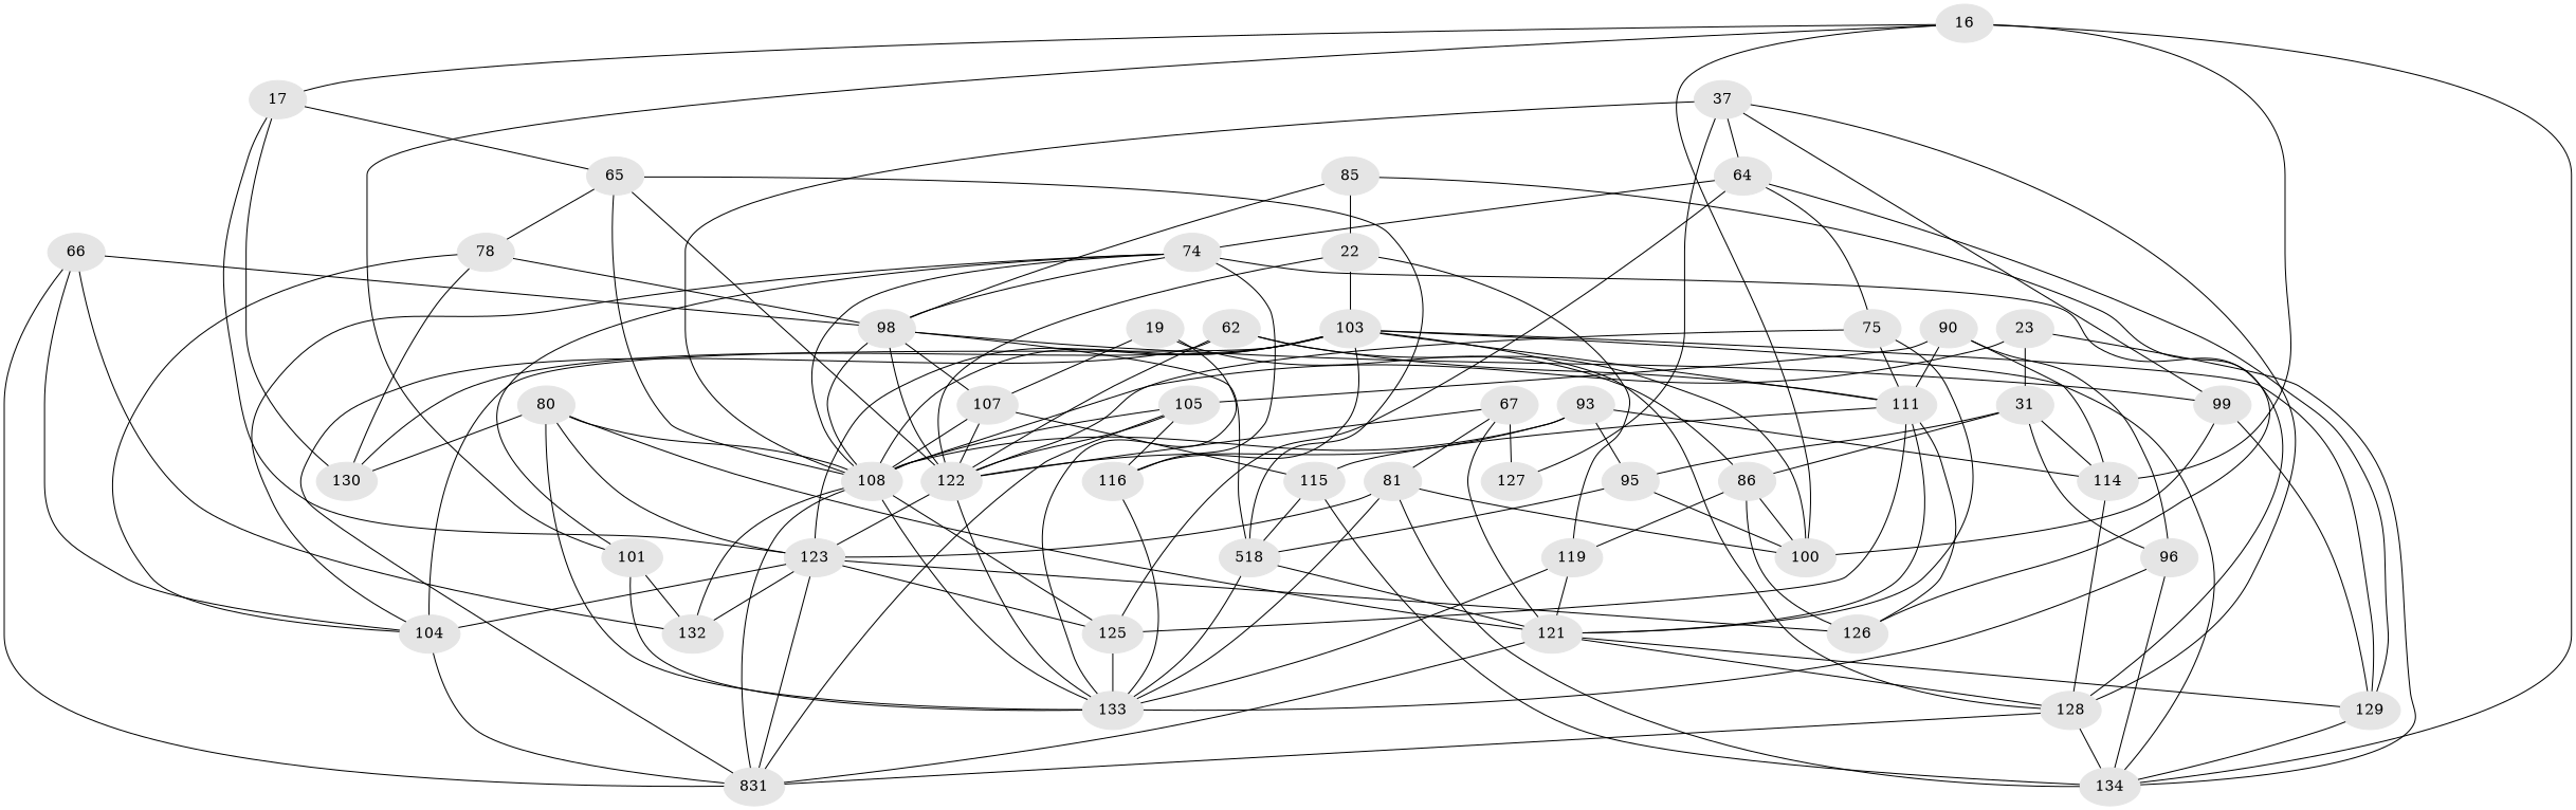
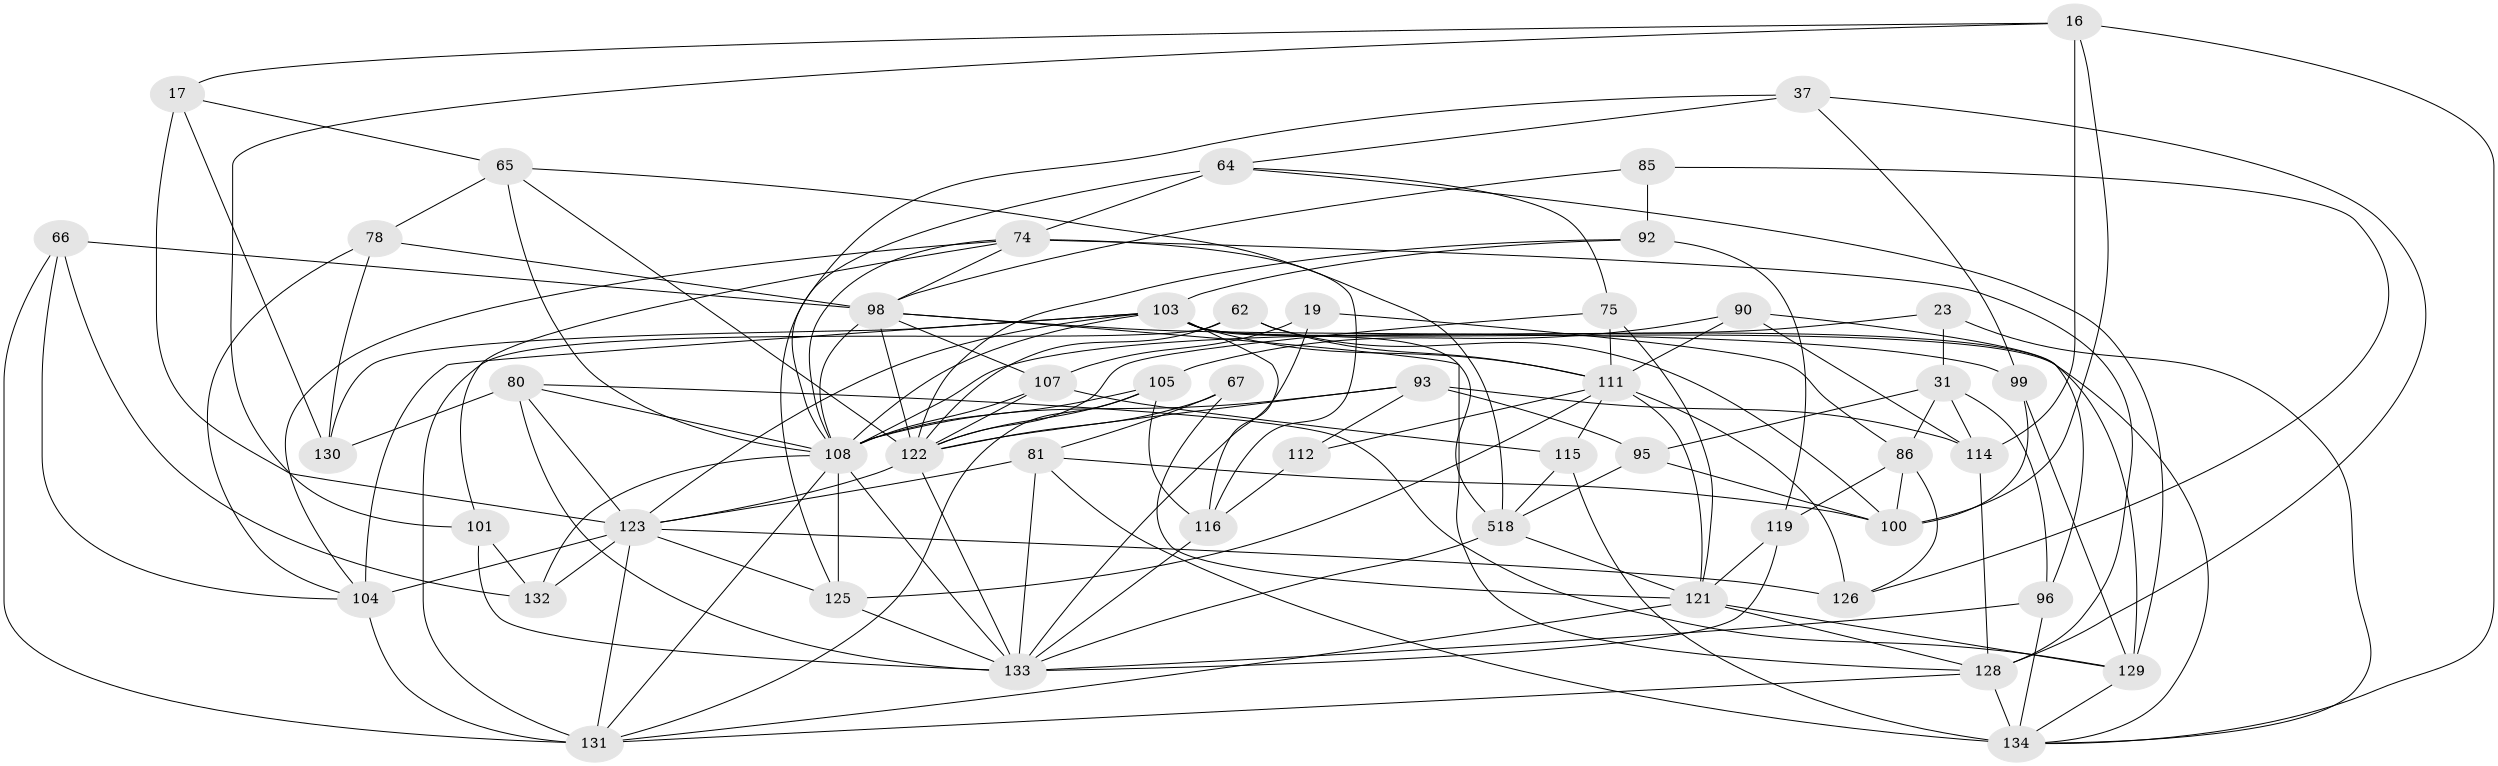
  graph {
    node [color=gray90 style=filled]
    16 [super="+8"]
    17
    100 [super="+18+61+22"]
    101
    114 [super="+83"]
    134 [super="+110+124"]
    65 [super="+14"]
    123 [super="+56+59+54"]
    130 [super="+58"]
    132
    133 [super="+76+109"]
    128 [super="+53+120"]
    108 [super="+11+19+46+102+73+47"]
    122 [super="+97+69"]
    78
    n16 [label=518 super="+113"]
-   131 [super="+26+45+49" label=831]
+   131 [super="+26+45+49"]
    125 [super="+82"]
    104 [super="+94+77"]
    126
    31 [super="+5"]
    86 [super="+27"]
    95
    96
    23
    119
    n27 [label=37 super="+33"]
    64 [super="+1+35"]
    99 [super="+63"]
-   127
    74 [super="+3+43"]
    75 [super="+57"]
    129 [super="+15+117"]
    62
    111 [super="+72"]
    121 [super="+12+106+24+41"]
+   112
    115
    98 [super="+50+88"]
    116 [super="+39"]
    66 [super="+30"]
    81 [super="+40"]
    67
    107 [super="+70"]
    n45 [label=19]
    80 [super="+71"]
    85
-   92 [label=22]
+   92
    103 [super="+48+51"]
    90
    105 [super="+32"]
    93 [super="+87"]
    16 -- 17
    16 -- 100
    16 -- 101
    16 -- 114 [weight=2]
    16 -- 134
    17 -- 65
    17 -- 123
    17 -- 130
    101 -- 132
    101 -- 133
    114 -- 128
    65 -- 108
    65 -- 122
    65 -- 78
    65 -- n16 [weight=2]
    123 -- 132
    123 -- 131 [weight=2]
    123 -- 125
    123 -- 104
    123 -- 126
    128 -- 134
    128 -- 131
    108 -- 132
    108 -- 133 [weight=2]
    108 -- 131 [weight=2]
    108 -- 125
    122 -- 123 [weight=2]
    122 -- 133
    78 -- 130
    78 -- 104
    78 -- 98
    n16 -- 133
    n16 -- 121 [weight=2]
    125 -- 133 [weight=2]
    104 -- 131 [weight=3]
    31 -- 114
    31 -- 86
    31 -- 95
    31 -- 96
    86 -- 100
    86 -- 126
    86 -- 119
    95 -- 100
    95 -- n16
    96 -- 134
    96 -- 133
    23 -- 134
    23 -- 108
    23 -- 31 [weight=2]
    119 -- 133
    119 -- 121
    n27 -- 128
    n27 -- 108
    n27 -- 64
    n27 -- 99
-   n27 -- 127 [weight=2]
    64 -- 125 [weight=2]
    64 -- 74 [weight=2]
    64 -- 75 [weight=2]
    64 -- 129
    99 -- 100
    99 -- 129 [weight=2]
    74 -- 101
    74 -- 128
    74 -- 108
    74 -- 104
    74 -- 98
    74 -- 116
    75 -- 122 [weight=2]
    75 -- 111
    75 -- 121
    129 -- 134
    62 -- 100
    62 -- 122
    62 -- 131
    62 -- 111
    111 -- 125
    111 -- 126
    111 -- 121
+   111 -- 112
    111 -- 115
    121 -- 128
    121 -- 131
    121 -- 129 [weight=2]
+   112 -- 116
    115 -- 134
    115 -- n16
    98 -- 108
    98 -- 122 [weight=2]
    98 -- n16
    98 -- 99 [weight=2]
    98 -- 107
    116 -- 133
    66 -- 132
    66 -- 131
    66 -- 104 [weight=2]
    66 -- 98 [weight=2]
    81 -- 100 [weight=2]
    81 -- 134 [weight=3]
    81 -- 123
    81 -- 133 [weight=2]
    67 -- 122
-   67 -- 127
    67 -- 121
    67 -- 81
    107 -- 108
    107 -- 122
    107 -- 115
    n45 -- 133
    n45 -- 86 [weight=2]
    n45 -- 107
    80 -- 123
    80 -- 130
    80 -- 133
    80 -- 108
-   80 -- 121 [weight=2]
+   80 -- 129 [weight=2]
    85 -- 126
    85 -- 98
    85 -- 92
    92 -- 122
    92 -- 119
    92 -- 103
    103 -- 134
    103 -- 123
    103 -- 130 [weight=2]
    103 -- 128
    103 -- 108 [weight=2]
    103 -- 104
    103 -- 129 [weight=2]
    103 -- 111 [weight=2]
    103 -- 116
    90 -- 114
    90 -- 96
    90 -- 111
    90 -- 105
    105 -- 108
    105 -- 122
    105 -- 131
    105 -- 116 [weight=2]
    93 -- 114
    93 -- 108 [weight=3]
    93 -- 122
    93 -- 95
+   93 -- 112
  }
